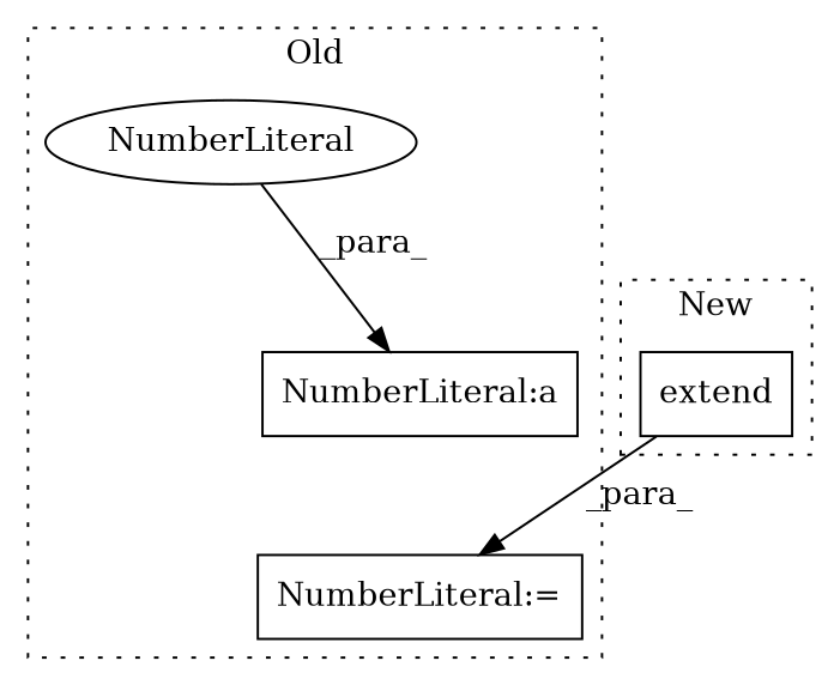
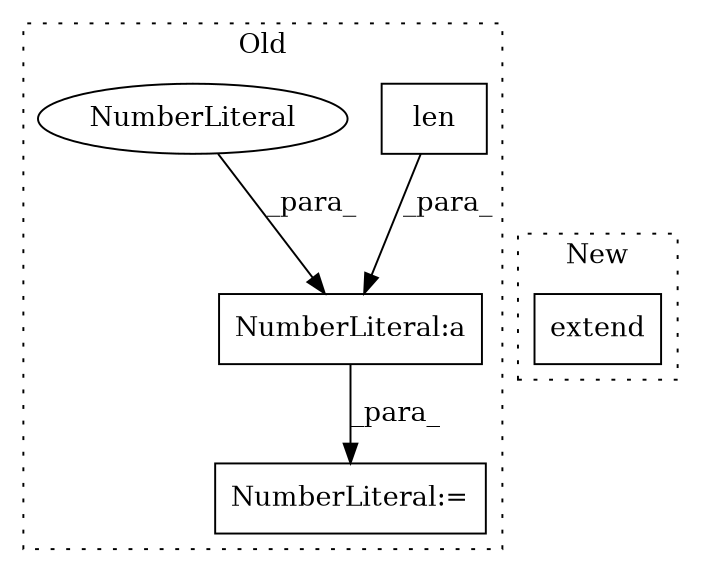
  digraph {
    node [a=32 shape=box]
+   n1 [l="4,1" label=len s="7017,7032"]
    n2 [a=7 l=17 label="NumberLiteral:=" s=6883]
    n3 [a=27 l=3 label="NumberLiteral:a" s=6928]
    n4 [a=34 l=1 label=NumberLiteral s=6931 shape=ellipse]
    n5 [l="7,1" label=extend s="7471,7488"]
    subgraph cluster_1 {
      label=Old
      style=dotted
+     n1
      n2
      n3
      n4
    }
    subgraph cluster_2 {
      label=New
      style=dotted
      n5
    }
-   n5 -> n2 [label=_para_]
+   n1 -> n3 [label=_para_]
+   n3 -> n2 [label=_para_]
    n4 -> n3 [label=_para_]
  }
